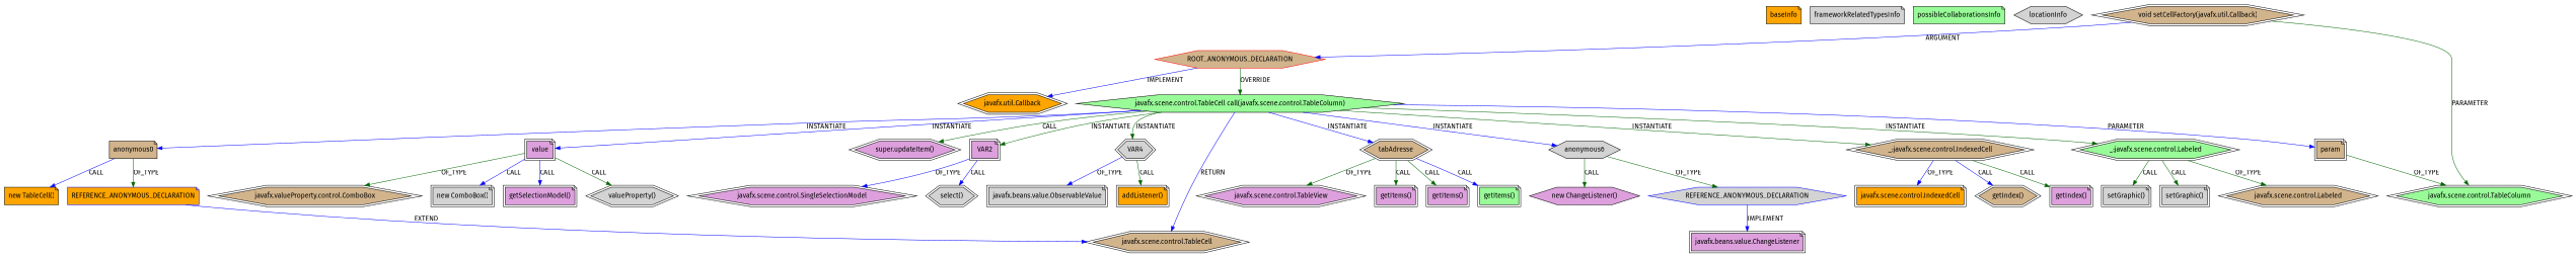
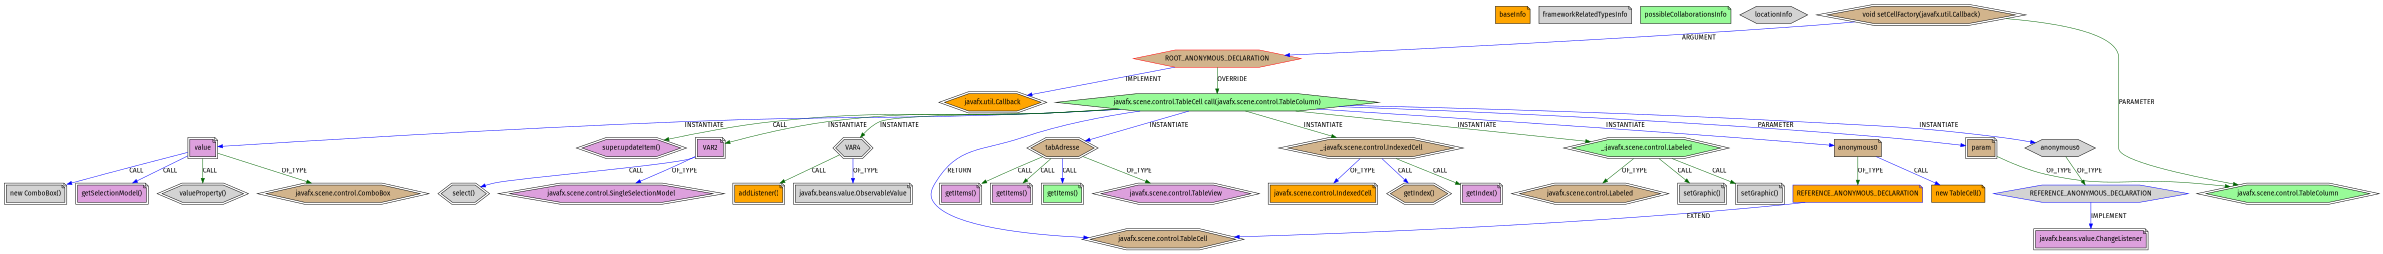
  digraph {
    fontname="Fira Sans"
    node [fillcolor=lightgrey fontname="Fira Sans" shape=hexagon style=filled isFrameworkType=true vertexType=INSIDE_CALL peripheries=2]
    edge [color=darkgreen fontname="Fira Sans"]
    baseInfo [category=extension_graph fillcolor=orange graphId=2152 isAnonymous=true possibleRelation=true shape=note isFrameworkType="" vertexType="" peripheries=""]
    frameworkRelatedTypesInfo [0="javafx.util.Callback" shape=note isFrameworkType="" vertexType="" peripheries=""]
    possibleCollaborationsInfo [0="2152~OVERRIDING_METHOD_DECLARATION-INSTANTIATION-~javafx.util.Callback ~javafx.beans.value.ChangeListener ~true~true" 1="2152~OVERRIDING_METHOD_DECLARATION-INSTANTIATION-~javafx.util.Callback ~javafx.scene.control.TableCell ~true~true" fillcolor=palegreen shape=note isFrameworkType="" vertexType="" peripheries=""]
    locationInfo [contextSignature="void initializeTabAdresse()" filePath="/bianconejo-CEFX/CEFX-master/src/cefx/CEPrincipalController.java" graphId=2152 projectName="bianconejo-CEFX" isFrameworkType="" vertexType="" peripheries=""]
    n5 [color=red fillcolor=tan isFrameworkType=false label=ROOT_ANONYMOUS_DECLARATION vertexType=ROOT_ANONYMOUS_DECLARATION peripheries=""]
    n6 [fillcolor=orange label="javafx.util.Callback" vertexType=FRAMEWORK_INTERFACE_TYPE]
    n7 [fillcolor=palegreen isFrameworkType=false label="javafx.scene.control.TableCell call(javafx.scene.control.TableColumn)" vertexType=OVERRIDING_METHOD_DECLARATION peripheries=""]
    n8 [fillcolor=tan label="javafx.scene.control.TableCell" vertexType=FRAMEWORK_CLASS_TYPE]
    n9 [fillcolor=tan label=param shape=note vertexType=PARAMETER_DECLARATION]
    n10 [fillcolor=tan isFrameworkType=false label=anonymous0 shape=note vertexType=VARIABLE_EXPRESION peripheries=""]
    n11 [fillcolor=plum label="super.updateItem()" vertexType=SUPER_CALL]
    n12 [fillcolor=plum label=value shape=note vertexType=VARIABLE_EXPRESION]
    n13 [fillcolor=plum label=VAR2 shape=note vertexType=VARIABLE_EXPRESION]
    n14 [label=VAR4 vertexType=VARIABLE_EXPRESION]
    n15 [isFrameworkType=false label=anonymous6 vertexType=VARIABLE_EXPRESION peripheries=""]
    n16 [fillcolor=tan label=tabAdresse vertexType=VARIABLE_EXPRESION]
    n17 [fillcolor=tan label="_:javafx.scene.control.IndexedCell" vertexType=VARIABLE_EXPRESION]
    n18 [fillcolor=palegreen label="_:javafx.scene.control.Labeled" vertexType=VARIABLE_EXPRESION]
    n19 [fillcolor=tan label="void setCellFactory(javafx.util.Callback)" vertexType=OUTSIDE_CALL]
    n20 [fillcolor=palegreen label="javafx.scene.control.TableColumn" vertexType=FRAMEWORK_CLASS_TYPE]
    n21 [color=blue fillcolor=orange isFrameworkType=false label=REFERENCE_ANONYMOUS_DECLARATION shape=note vertexType=REFERENCE_ANONYMOUS_DECLARATION peripheries=""]
    n22 [fillcolor=orange isFrameworkType=false label="new TableCell()" shape=note vertexType=CONSTRUCTOR_CALL peripheries=""]
-   n23 [fillcolor=tan label="javafx.valueProperty.control.ComboBox" vertexType=FRAMEWORK_CLASS_TYPE]
+   n23 [fillcolor=tan label="javafx.scene.control.ComboBox" vertexType=FRAMEWORK_CLASS_TYPE]
    n24 [label="new ComboBox()" shape=note vertexType=CONSTRUCTOR_CALL]
    n25 [fillcolor=plum label="getSelectionModel()" shape=note]
    n26 [label="valueProperty()"]
    n27 [fillcolor=plum label="javafx.scene.control.SingleSelectionModel" vertexType=FRAMEWORK_CLASS_TYPE]
    n28 [label="select()"]
    n29 [label="javafx.beans.value.ObservableValue" shape=note vertexType=FRAMEWORK_INTERFACE_TYPE]
    n30 [fillcolor=orange label="addListener()" shape=note]
    n31 [color=blue isFrameworkType=false label=REFERENCE_ANONYMOUS_DECLARATION vertexType=REFERENCE_ANONYMOUS_DECLARATION peripheries=""]
-   n32 [fillcolor=plum isFrameworkType=false label="new ChangeListener()" vertexType=CONSTRUCTOR_CALL peripheries=""]
    n33 [fillcolor=plum label="javafx.scene.control.TableView" vertexType=FRAMEWORK_CLASS_TYPE]
    n34 [fillcolor=plum label="getItems()" shape=note]
    n35 [fillcolor=plum label="getItems()" shape=note]
    n36 [fillcolor=palegreen label="getItems()" shape=note]
    n37 [fillcolor=orange label="javafx.scene.control.IndexedCell" shape=note vertexType=FRAMEWORK_CLASS_TYPE]
    n38 [fillcolor=tan label="getIndex()"]
    n39 [fillcolor=plum label="getIndex()" shape=note]
    n40 [fillcolor=tan label="javafx.scene.control.Labeled" vertexType=FRAMEWORK_CLASS_TYPE]
    n41 [label="setGraphic()" shape=note]
    n42 [label="setGraphic()" shape=note]
    n43 [fillcolor=plum label="javafx.beans.value.ChangeListener" shape=note vertexType=FRAMEWORK_INTERFACE_TYPE]
    n5 -> n6 [color=blue label=IMPLEMENT]
    n5 -> n7 [label=OVERRIDE]
    n7 -> n8 [color=blue label=RETURN]
    n7 -> n9 [color=blue label=PARAMETER]
    n7 -> n10 [color=blue label=INSTANTIATE]
    n7 -> n11 [label=CALL]
    n7 -> n12 [color=blue label=INSTANTIATE]
    n7 -> n13 [label=INSTANTIATE]
    n7 -> n14 [label=INSTANTIATE]
    n7 -> n15 [color=blue label=INSTANTIATE]
    n7 -> n16 [color=blue label=INSTANTIATE]
    n7 -> n17 [label=INSTANTIATE]
    n7 -> n18 [label=INSTANTIATE]
    n9 -> n20 [label=OF_TYPE]
    n10 -> n21 [label=OF_TYPE]
    n10 -> n22 [color=blue label=CALL]
    n12 -> n23 [label=OF_TYPE]
    n12 -> n24 [color=blue label=CALL]
    n12 -> n25 [color=blue label=CALL]
    n12 -> n26 [label=CALL]
    n13 -> n27 [color=blue label=OF_TYPE]
    n13 -> n28 [color=blue label=CALL]
    n14 -> n29 [color=blue label=OF_TYPE]
    n14 -> n30 [label=CALL]
    n15 -> n31 [label=OF_TYPE]
-   n15 -> n32 [label=CALL]
    n16 -> n33 [label=OF_TYPE]
    n16 -> n34 [label=CALL]
    n16 -> n35 [label=CALL]
    n16 -> n36 [color=blue label=CALL]
    n17 -> n37 [color=blue label=OF_TYPE]
    n17 -> n38 [color=blue label=CALL]
    n17 -> n39 [label=CALL]
    n18 -> n40 [label=OF_TYPE]
    n18 -> n41 [label=CALL]
    n18 -> n42 [label=CALL]
    n19 -> n5 [color=blue label=ARGUMENT]
    n19 -> n20 [label=PARAMETER]
    n21 -> n8 [color=blue label=EXTEND]
    n31 -> n43 [color=blue label=IMPLEMENT]
  }
